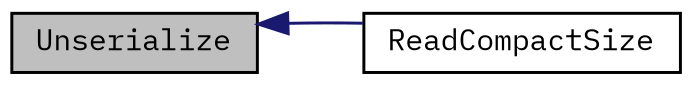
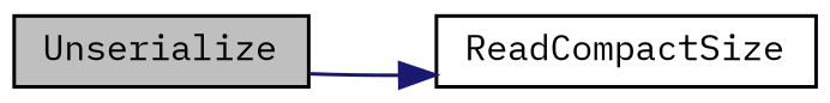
  digraph {
    rankdir=LR
    fontname="IBM Plex Mono"
    node [color=black fontname="IBM Plex Mono" fontsize=10 shape=record style=filled]
    n1 [fillcolor=grey75 fontcolor=black height=0.2 label=Unserialize width=0.4]
    n2 [fillcolor=white height=0.2 label=ReadCompactSize width=0.4]
-   n2 -> n1 [color=midnightblue fontname="IBM Plex Mono" fontsize=10 labelfontname=Helvetica labelfontsize=10 style=solid]
+   n1 -> n2 [color=midnightblue fontname="IBM Plex Mono" fontsize=10 labelfontname=Helvetica labelfontsize=10 style=solid]
  }
